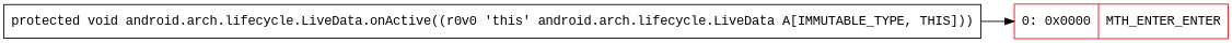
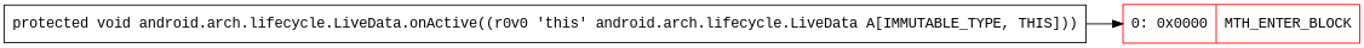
  digraph {
    rankdir=LR
    fontname="Liberation Mono"
    node [shape=record fontname="Liberation Mono"]
-   n1 [color=red label="{0\:\ 0x0000|MTH_ENTER_ENTER\l}"]
+   n1 [color=red label="{0\:\ 0x0000|MTH_ENTER_BLOCK\l}"]
    n2 [label="{protected void android.arch.lifecycle.LiveData.onActive((r0v0 'this' android.arch.lifecycle.LiveData A[IMMUTABLE_TYPE, THIS])) }"]
    subgraph cluster_1 {
      label="R(0)"
    }
    n2 -> n1 [fontname="Liberation Mono"]
  }
